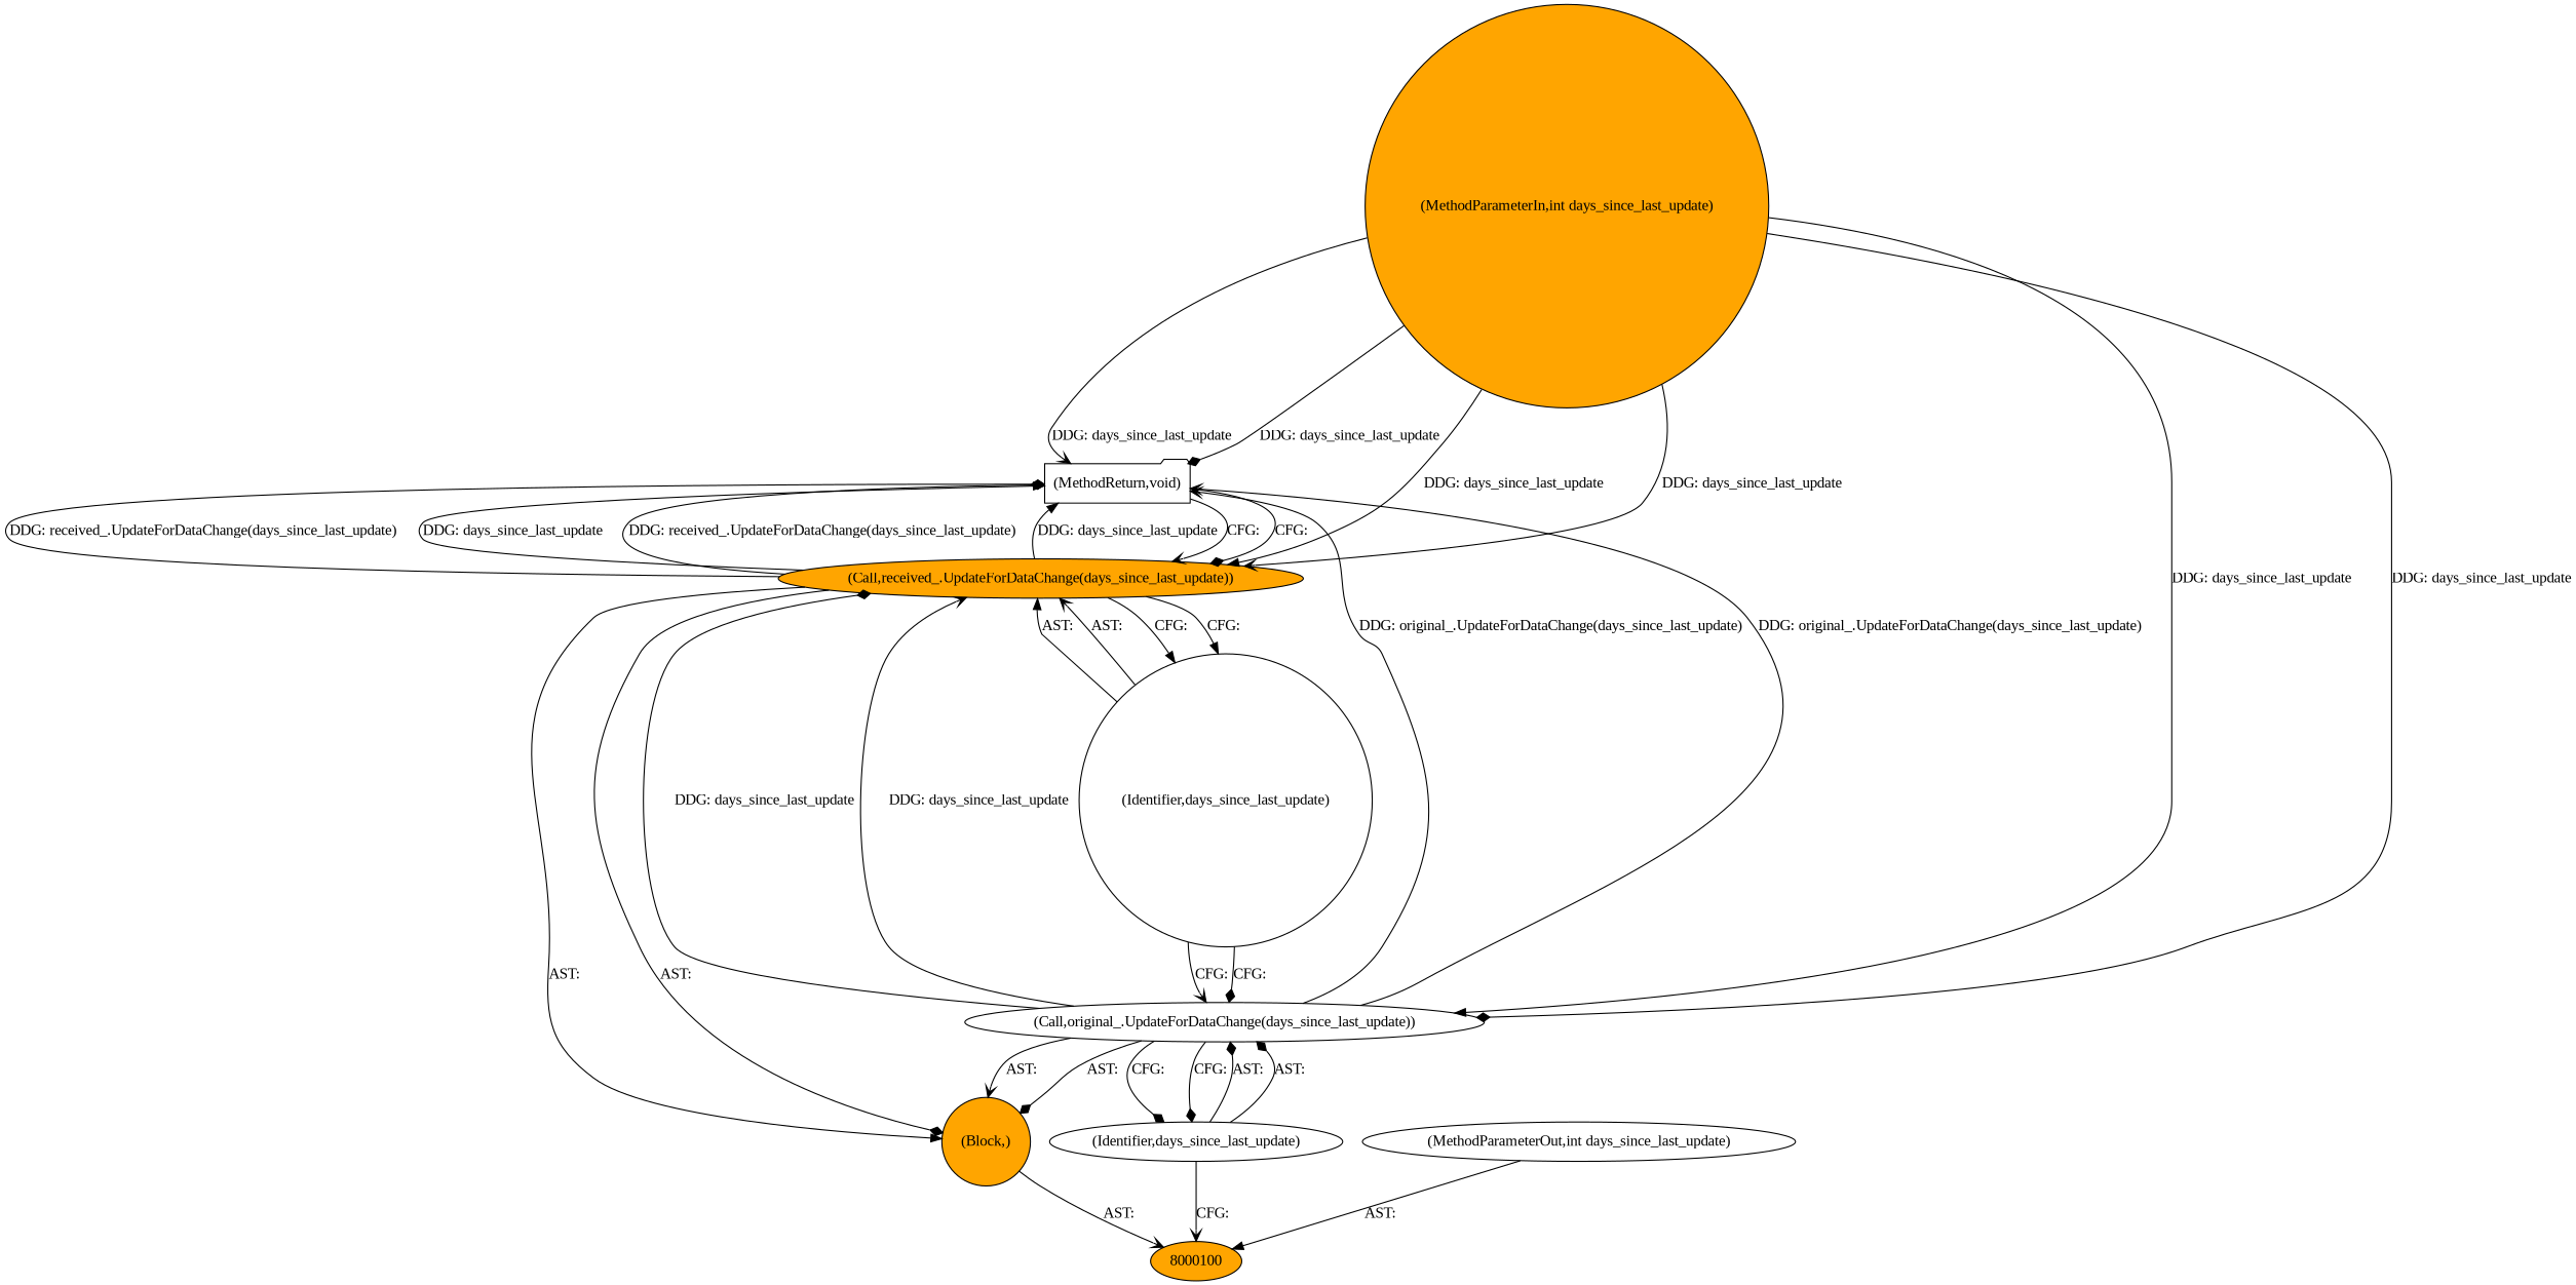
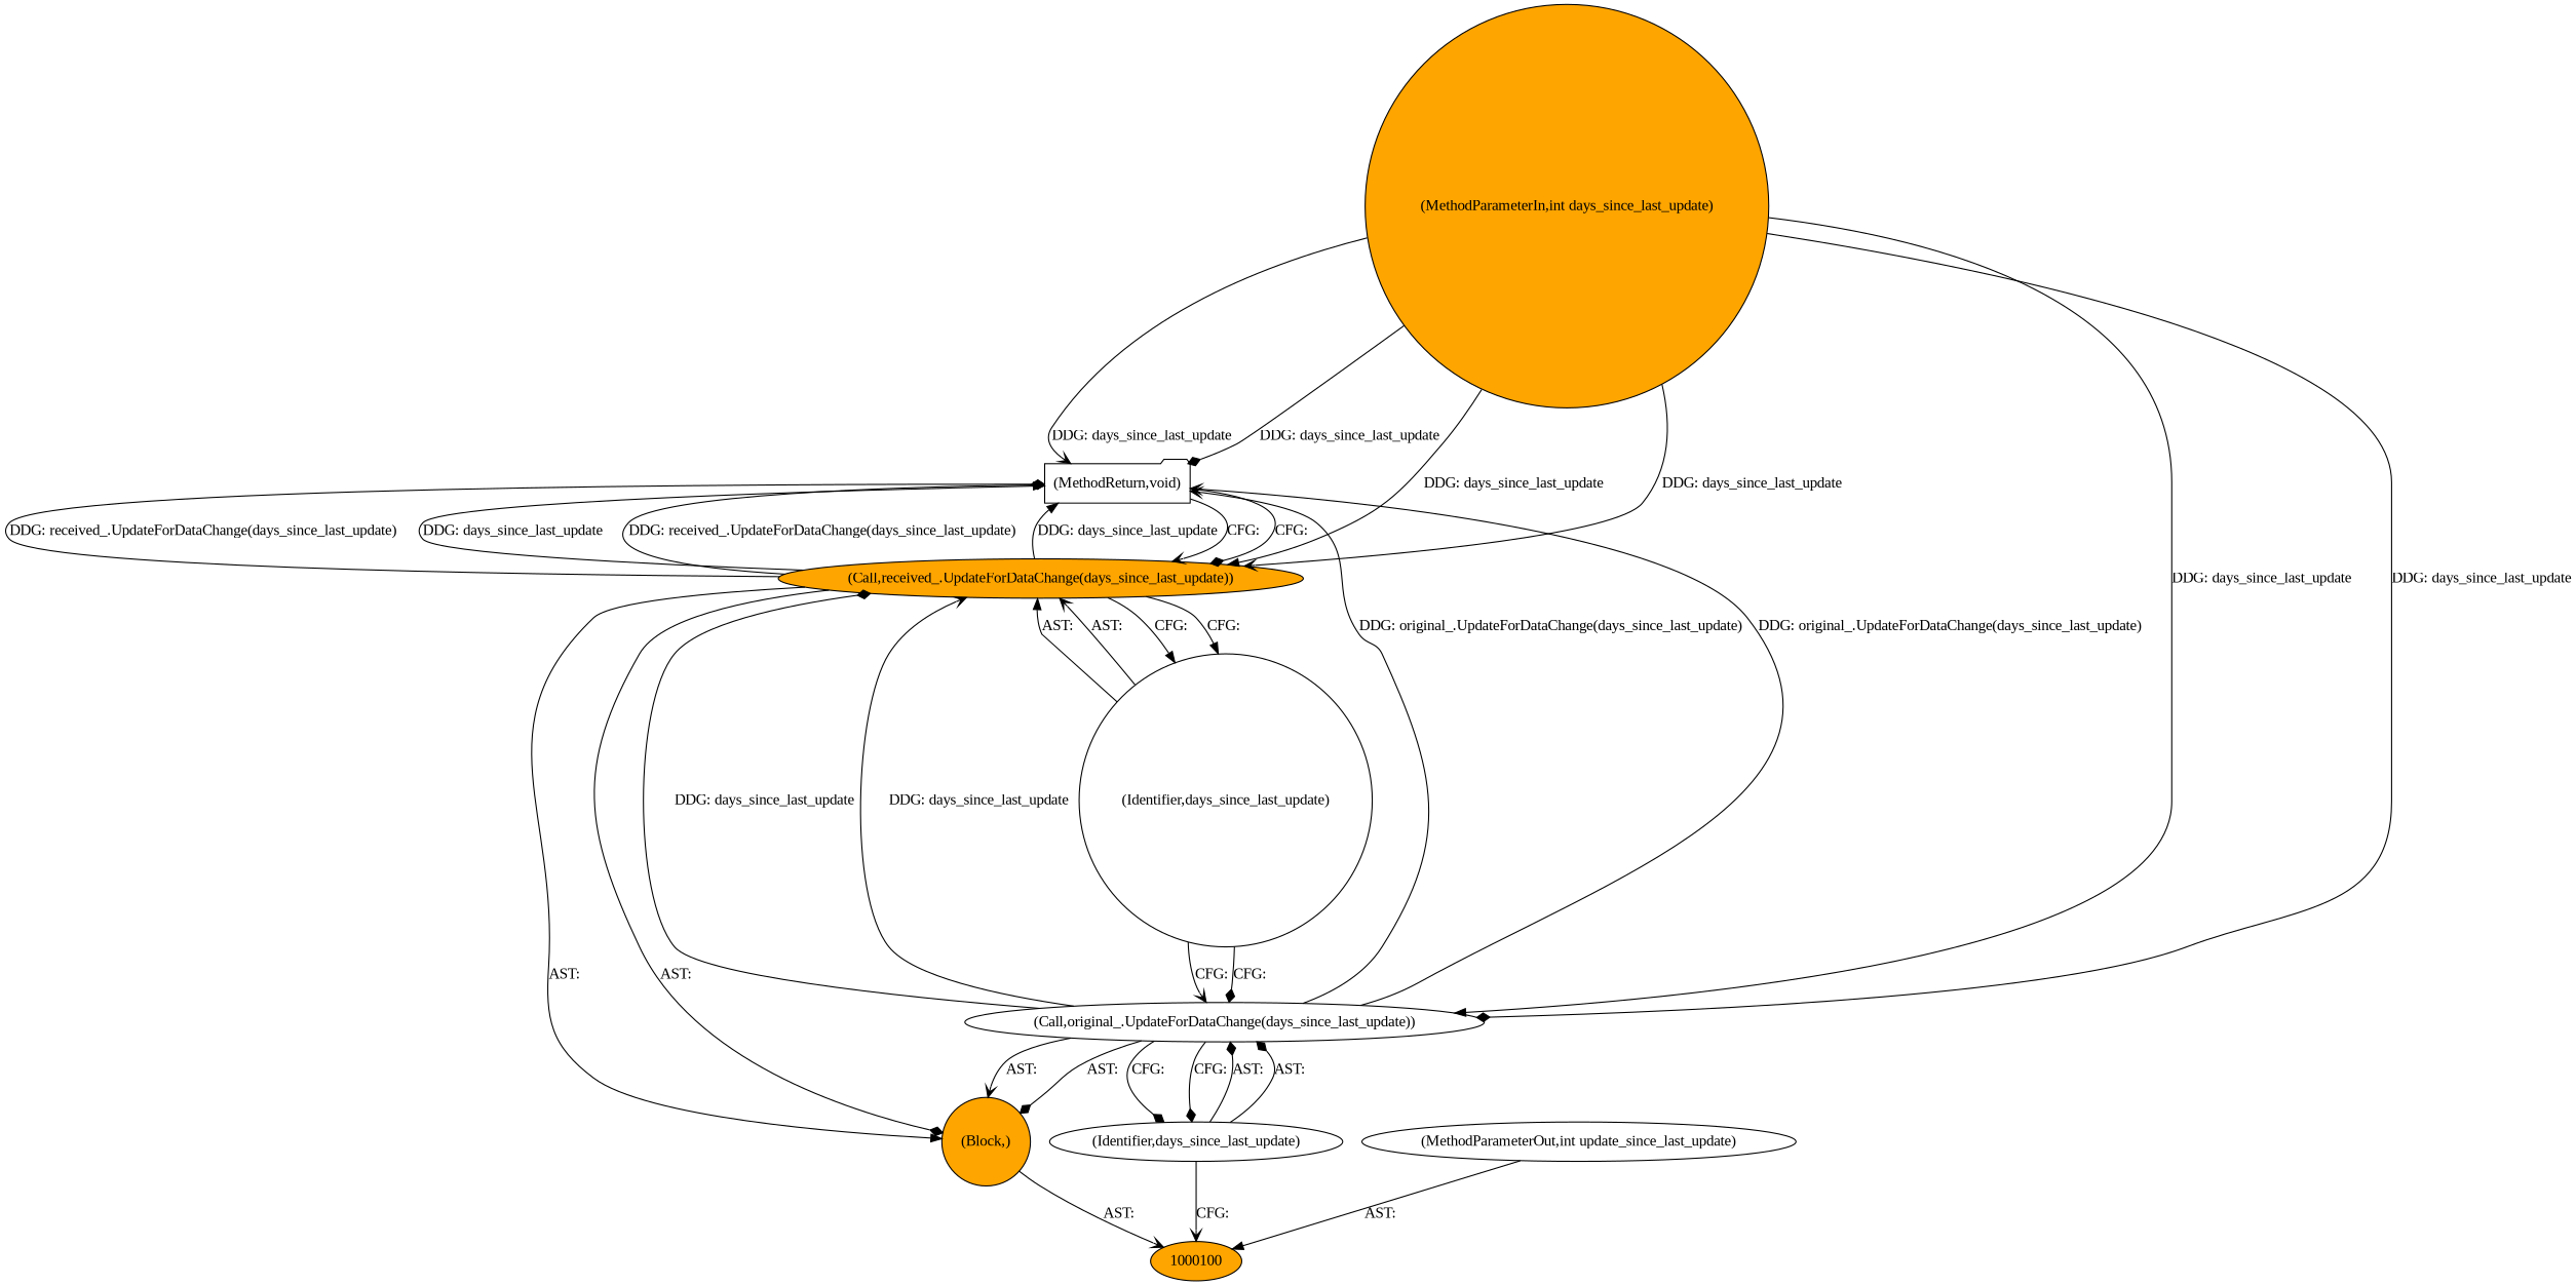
  digraph {
    fontname="Liberation Serif"
    node [fillcolor=white fontname="Liberation Serif" shape=ellipse style=filled]
    edge [arrowhead=diamond fontname="Liberation Serif"]
    n1 [fillcolor=orange label="(MethodParameterIn,int days_since_last_update)" shape=circle]
    n2 [label="(MethodReturn,void)" shape=folder]
    n3 [label="(Call,original_.UpdateForDataChange(days_since_last_update))"]
    n4 [fillcolor=orange label="(Call,received_.UpdateForDataChange(days_since_last_update))"]
    n5 [fillcolor=orange label="(Block,)" shape=circle]
    n6 [label="(Identifier,days_since_last_update)"]
    n7 [label="(Identifier,days_since_last_update)" shape=circle]
-   1000100 [fillcolor=orange label=8000100]
-   n9 [label="(MethodParameterOut,int days_since_last_update)"]
+   1000100 [fillcolor=orange]
+   n9 [label="(MethodParameterOut,int update_since_last_update)"]
    n1 -> n2 [label="DDG: days_since_last_update"]
    n1 -> n2 [arrowhead=vee label="DDG: days_since_last_update"]
    n1 -> n3 [arrowhead=normal label="DDG: days_since_last_update"]
    n1 -> n3 [label="DDG: days_since_last_update"]
    n1 -> n4 [arrowhead=vee label="DDG: days_since_last_update"]
    n1 -> n4 [arrowhead=normal label="DDG: days_since_last_update"]
    n2 -> n4 [arrowhead=vee label="CFG: "]
    n2 -> n4 [label="CFG: "]
    n3 -> n2 [arrowhead=vee label="DDG: original_.UpdateForDataChange(days_since_last_update)"]
    n3 -> n2 [arrowhead=vee label="DDG: original_.UpdateForDataChange(days_since_last_update)"]
    n3 -> n4 [label="DDG: days_since_last_update"]
    n3 -> n4 [arrowhead=vee label="DDG: days_since_last_update"]
    n3 -> n5 [arrowhead=vee label="AST: "]
    n3 -> n5 [label="AST: "]
    n3 -> n6 [label="CFG: "]
    n3 -> n6 [label="CFG: "]
    n4 -> n2 [label="DDG: received_.UpdateForDataChange(days_since_last_update)"]
    n4 -> n2 [arrowhead=normal label="DDG: days_since_last_update"]
    n4 -> n2 [label="DDG: received_.UpdateForDataChange(days_since_last_update)"]
    n4 -> n2 [arrowhead=normal label="DDG: days_since_last_update"]
    n4 -> n5 [arrowhead=normal label="AST: "]
    n4 -> n5 [label="AST: "]
    n4 -> n7 [arrowhead=normal label="CFG: "]
    n4 -> n7 [arrowhead=normal label="CFG: "]
    n5 -> 1000100 [arrowhead=vee label="AST: "]
    n6 -> n3 [label="AST: "]
    n6 -> n3 [label="AST: "]
    n6 -> 1000100 [arrowhead=vee label="CFG: "]
    n7 -> n3 [arrowhead=vee label="CFG: "]
    n7 -> n3 [label="CFG: "]
    n7 -> n4 [arrowhead=normal label="AST: "]
    n7 -> n4 [arrowhead=vee label="AST: "]
    n9 -> 1000100 [arrowhead=normal label="AST: "]
  }
